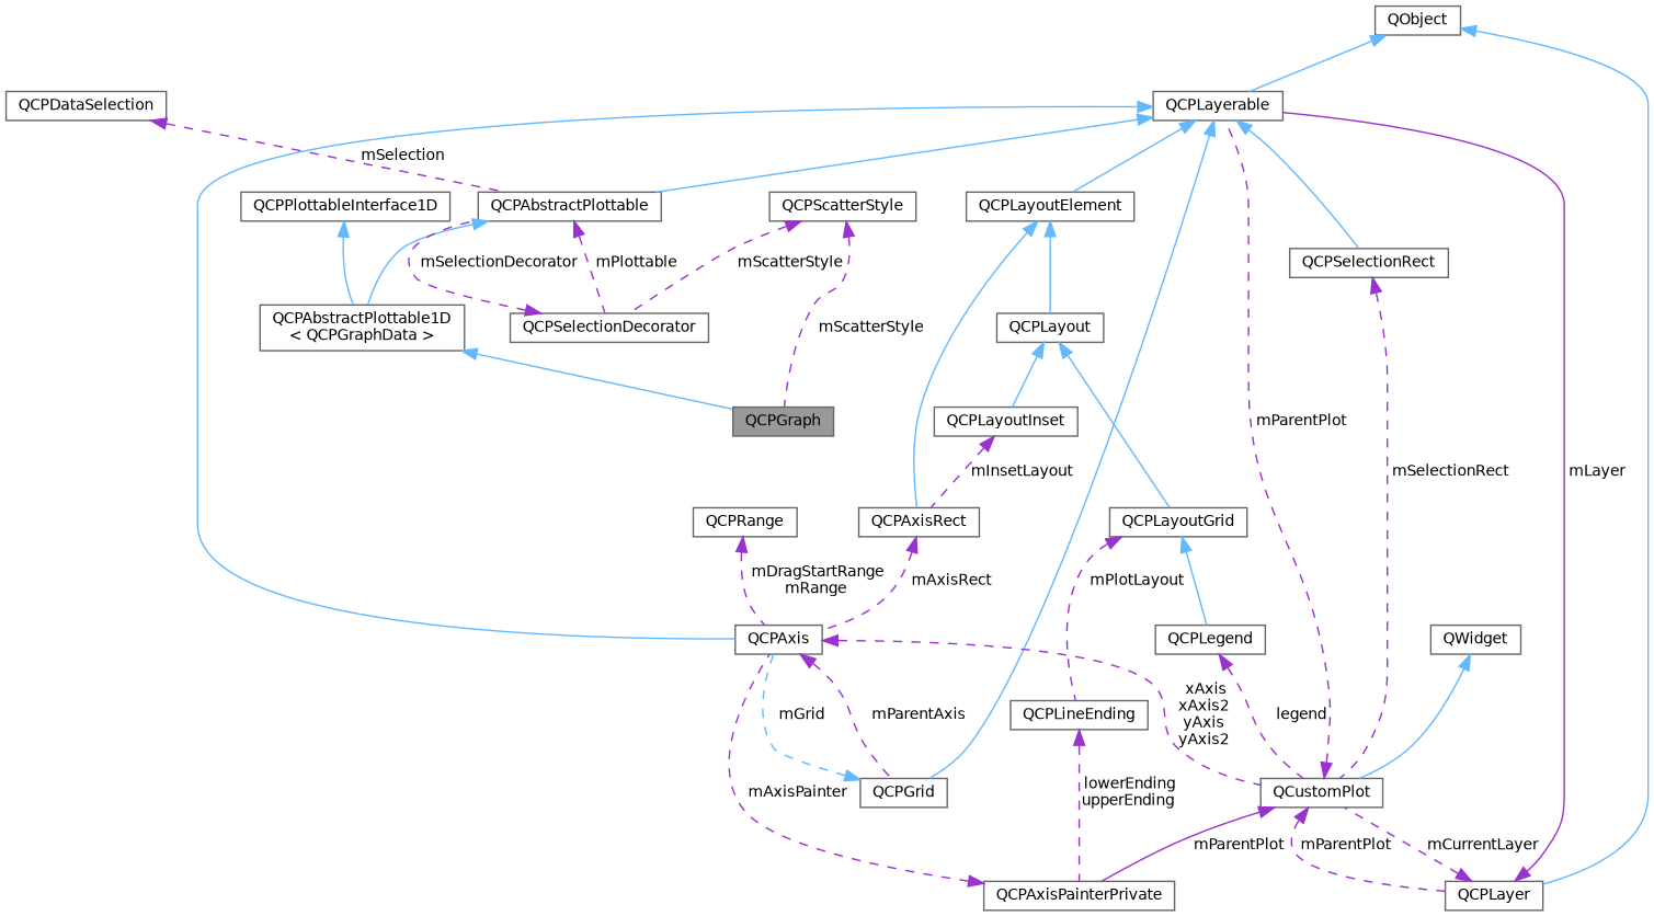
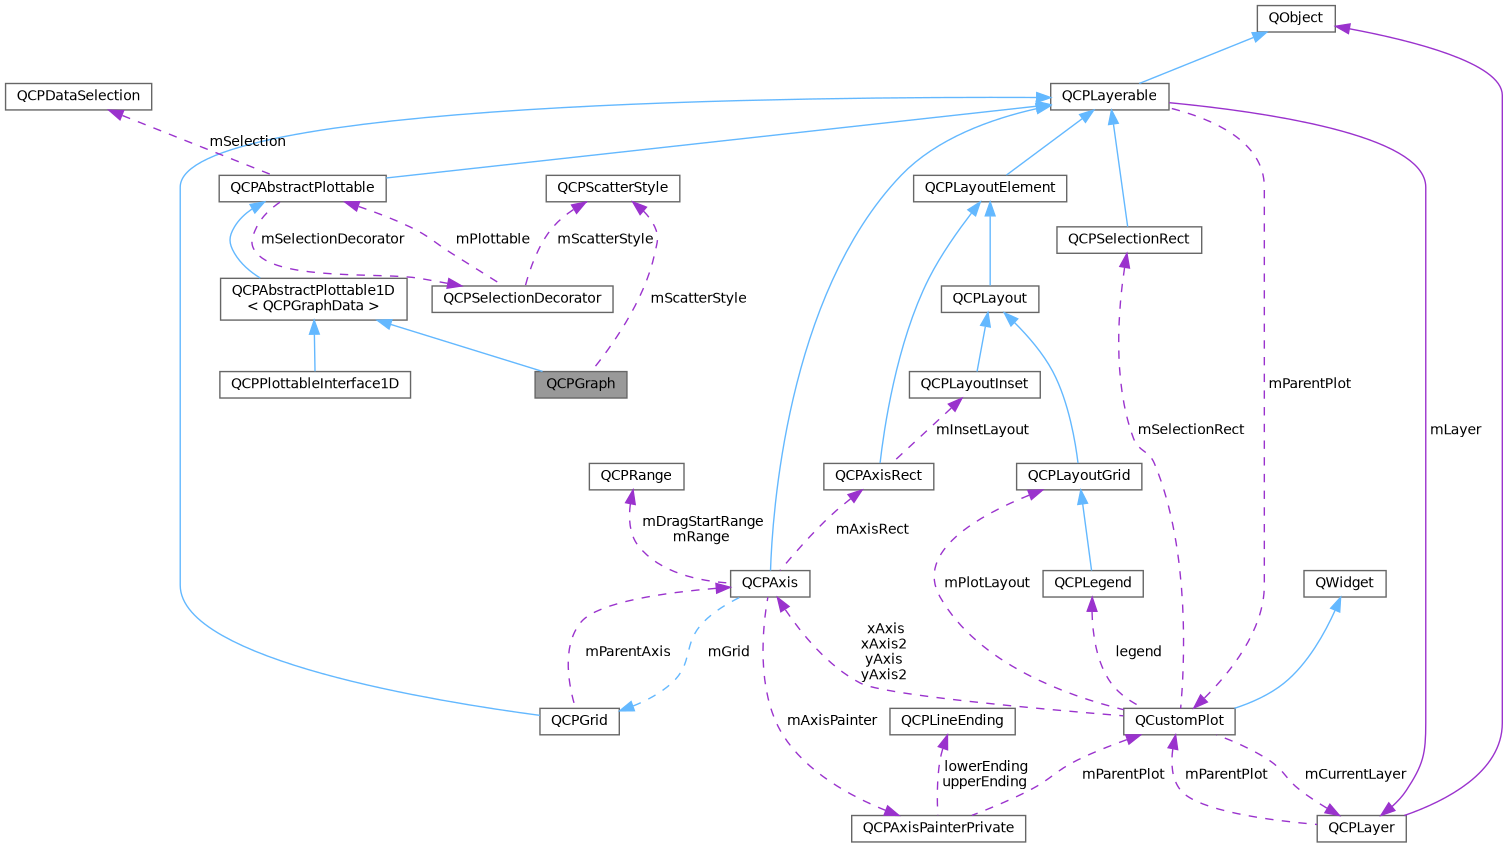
  digraph {
    node [color=gray40 fillcolor=white fontname=Helvetica fontsize=10 shape=box style=filled]
    edge [color=darkorchid3 dir=back fontname=Helvetica fontsize=10 labelfontname=Helvetica labelfontsize=10 style=dashed]
    n1 [fillcolor=grey60 fontcolor=black height=0.2 label=QCPGraph width=0.4]
    n2 [height=0.2 label="QCPAbstractPlottable1D\l\< QCPGraphData \>" width=0.4]
    n3 [height=0.2 label=QCPAbstractPlottable width=0.4]
    n4 [height=0.2 label=QCPSelectionDecorator width=0.4]
    n5 [height=0.2 label=QCPLayerable width=0.4]
    n6 [height=0.2 label=QCPAxis width=0.4]
    n7 [height=0.2 label=QCPLayoutElement width=0.4]
    n8 [height=0.2 label=QCPGrid width=0.4]
    n9 [height=0.2 label=QCPSelectionRect width=0.4]
    n10 [height=0.2 label=QCustomPlot width=0.4]
    n11 [height=0.2 label=QCPAxisRect width=0.4]
    n12 [height=0.2 label=QCPLayout width=0.4]
    n13 [height=0.2 label=QObject width=0.4]
    n14 [height=0.2 label=QCPLayer width=0.4]
    n15 [height=0.2 label=QCPAxisPainterPrivate width=0.4]
    n16 [height=0.2 label=QWidget width=0.4]
    n17 [height=0.2 label=QCPLayoutInset width=0.4]
    n18 [height=0.2 label=QCPLayoutGrid width=0.4]
    n19 [height=0.2 label=QCPLegend width=0.4]
    n20 [height=0.2 label=QCPRange width=0.4]
    n21 [height=0.2 label=QCPLineEnding width=0.4]
    n22 [height=0.2 label=QCPDataSelection width=0.4]
    n23 [height=0.2 label=QCPScatterStyle width=0.4]
    n24 [height=0.2 label=QCPPlottableInterface1D width=0.4]
    n2 -> n1 [color=steelblue1 style=solid]
    n3 -> n2 [color=steelblue1 style=solid]
    n3 -> n4 [label=" mPlottable"]
    n4 -> n3 [label=" mSelectionDecorator"]
    n5 -> n3 [color=steelblue1 style=solid]
    n5 -> n6 [color=steelblue1 style=solid]
    n5 -> n7 [color=steelblue1 style=solid]
    n5 -> n8 [color=steelblue1 style=solid]
    n5 -> n9 [color=steelblue1 style=solid]
    n6 -> n8 [label=" mParentAxis"]
    n6 -> n10 [label=" xAxis\nxAxis2\nyAxis\nyAxis2"]
    n7 -> n11 [color=steelblue1 style=solid]
    n7 -> n12 [color=steelblue1 style=solid]
    n8 -> n6 [color=steelblue1 label=" mGrid"]
    n9 -> n10 [label=" mSelectionRect"]
    n10 -> n5 [label=" mParentPlot"]
    n10 -> n14 [label=" mParentPlot"]
-   n10 -> n15 [label=" mParentPlot" style=solid]
+   n10 -> n15 [label=" mParentPlot"]
    n11 -> n6 [label=" mAxisRect"]
    n12 -> n17 [color=steelblue1 style=solid]
    n12 -> n18 [color=steelblue1 style=solid]
    n13 -> n5 [color=steelblue1 style=solid]
-   n13 -> n14 [color=steelblue1 style=solid]
+   n13 -> n14 [style=solid]
    n14 -> n5 [label=" mLayer" style=solid]
    n14 -> n10 [label=" mCurrentLayer"]
    n15 -> n6 [label=" mAxisPainter"]
    n16 -> n10 [color=steelblue1 style=solid]
    n17 -> n11 [label=" mInsetLayout"]
-   n18 -> n21 [label=" mPlotLayout"]
+   n18 -> n10 [label=" mPlotLayout"]
    n18 -> n19 [color=steelblue1 style=solid]
    n19 -> n10 [label=" legend"]
    n20 -> n6 [label=" mDragStartRange\nmRange"]
    n21 -> n15 [label=" lowerEnding\nupperEnding"]
    n22 -> n3 [label=" mSelection"]
    n23 -> n1 [label=" mScatterStyle"]
    n23 -> n4 [label=" mScatterStyle"]
-   n24 -> n2 [color=steelblue1 style=solid]
+   n2 -> n24 [color=steelblue1 style=solid]
  }
